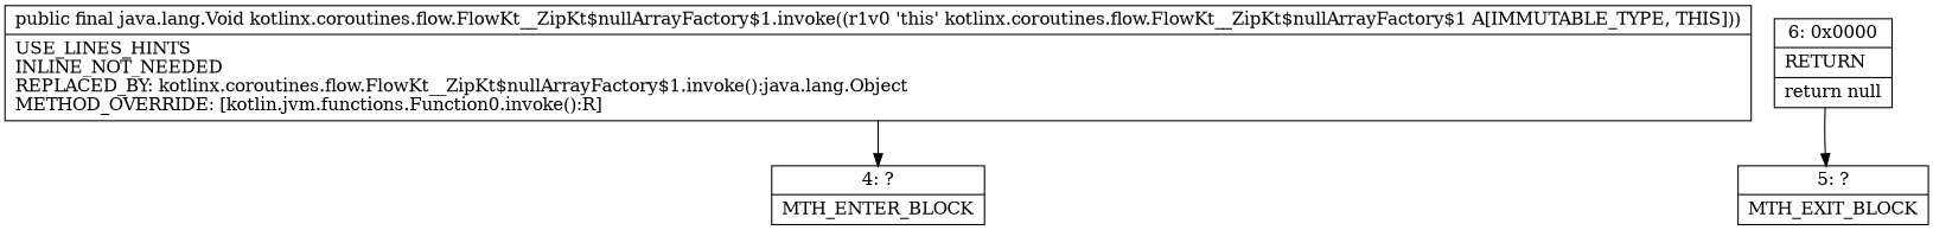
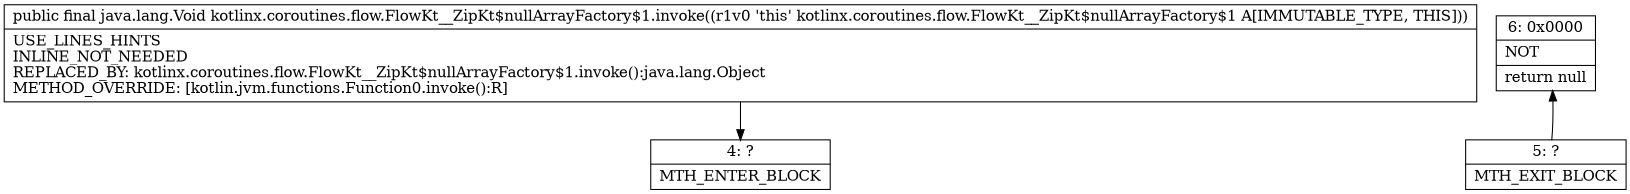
  digraph {
    node [shape=record]
    n1 [label="{4\:\ ?|MTH_ENTER_BLOCK\l}"]
-   n2 [label="{6\:\ 0x0000|RETURN\l|return null\l}"]
+   n2 [label="{6\:\ 0x0000|NOT\l|return null\l}"]
    n3 [label="{5\:\ ?|MTH_EXIT_BLOCK\l}"]
    n4 [label="{public final java.lang.Void kotlinx.coroutines.flow.FlowKt__ZipKt$nullArrayFactory$1.invoke((r1v0 'this' kotlinx.coroutines.flow.FlowKt__ZipKt$nullArrayFactory$1 A[IMMUTABLE_TYPE, THIS]))  | USE_LINES_HINTS\lINLINE_NOT_NEEDED\lREPLACED_BY: kotlinx.coroutines.flow.FlowKt__ZipKt$nullArrayFactory$1.invoke():java.lang.Object\lMETHOD_OVERRIDE: [kotlin.jvm.functions.Function0.invoke():R]\l}"]
-   n2 -> n3
+   n3 -> n2
    n4 -> n1
  }
